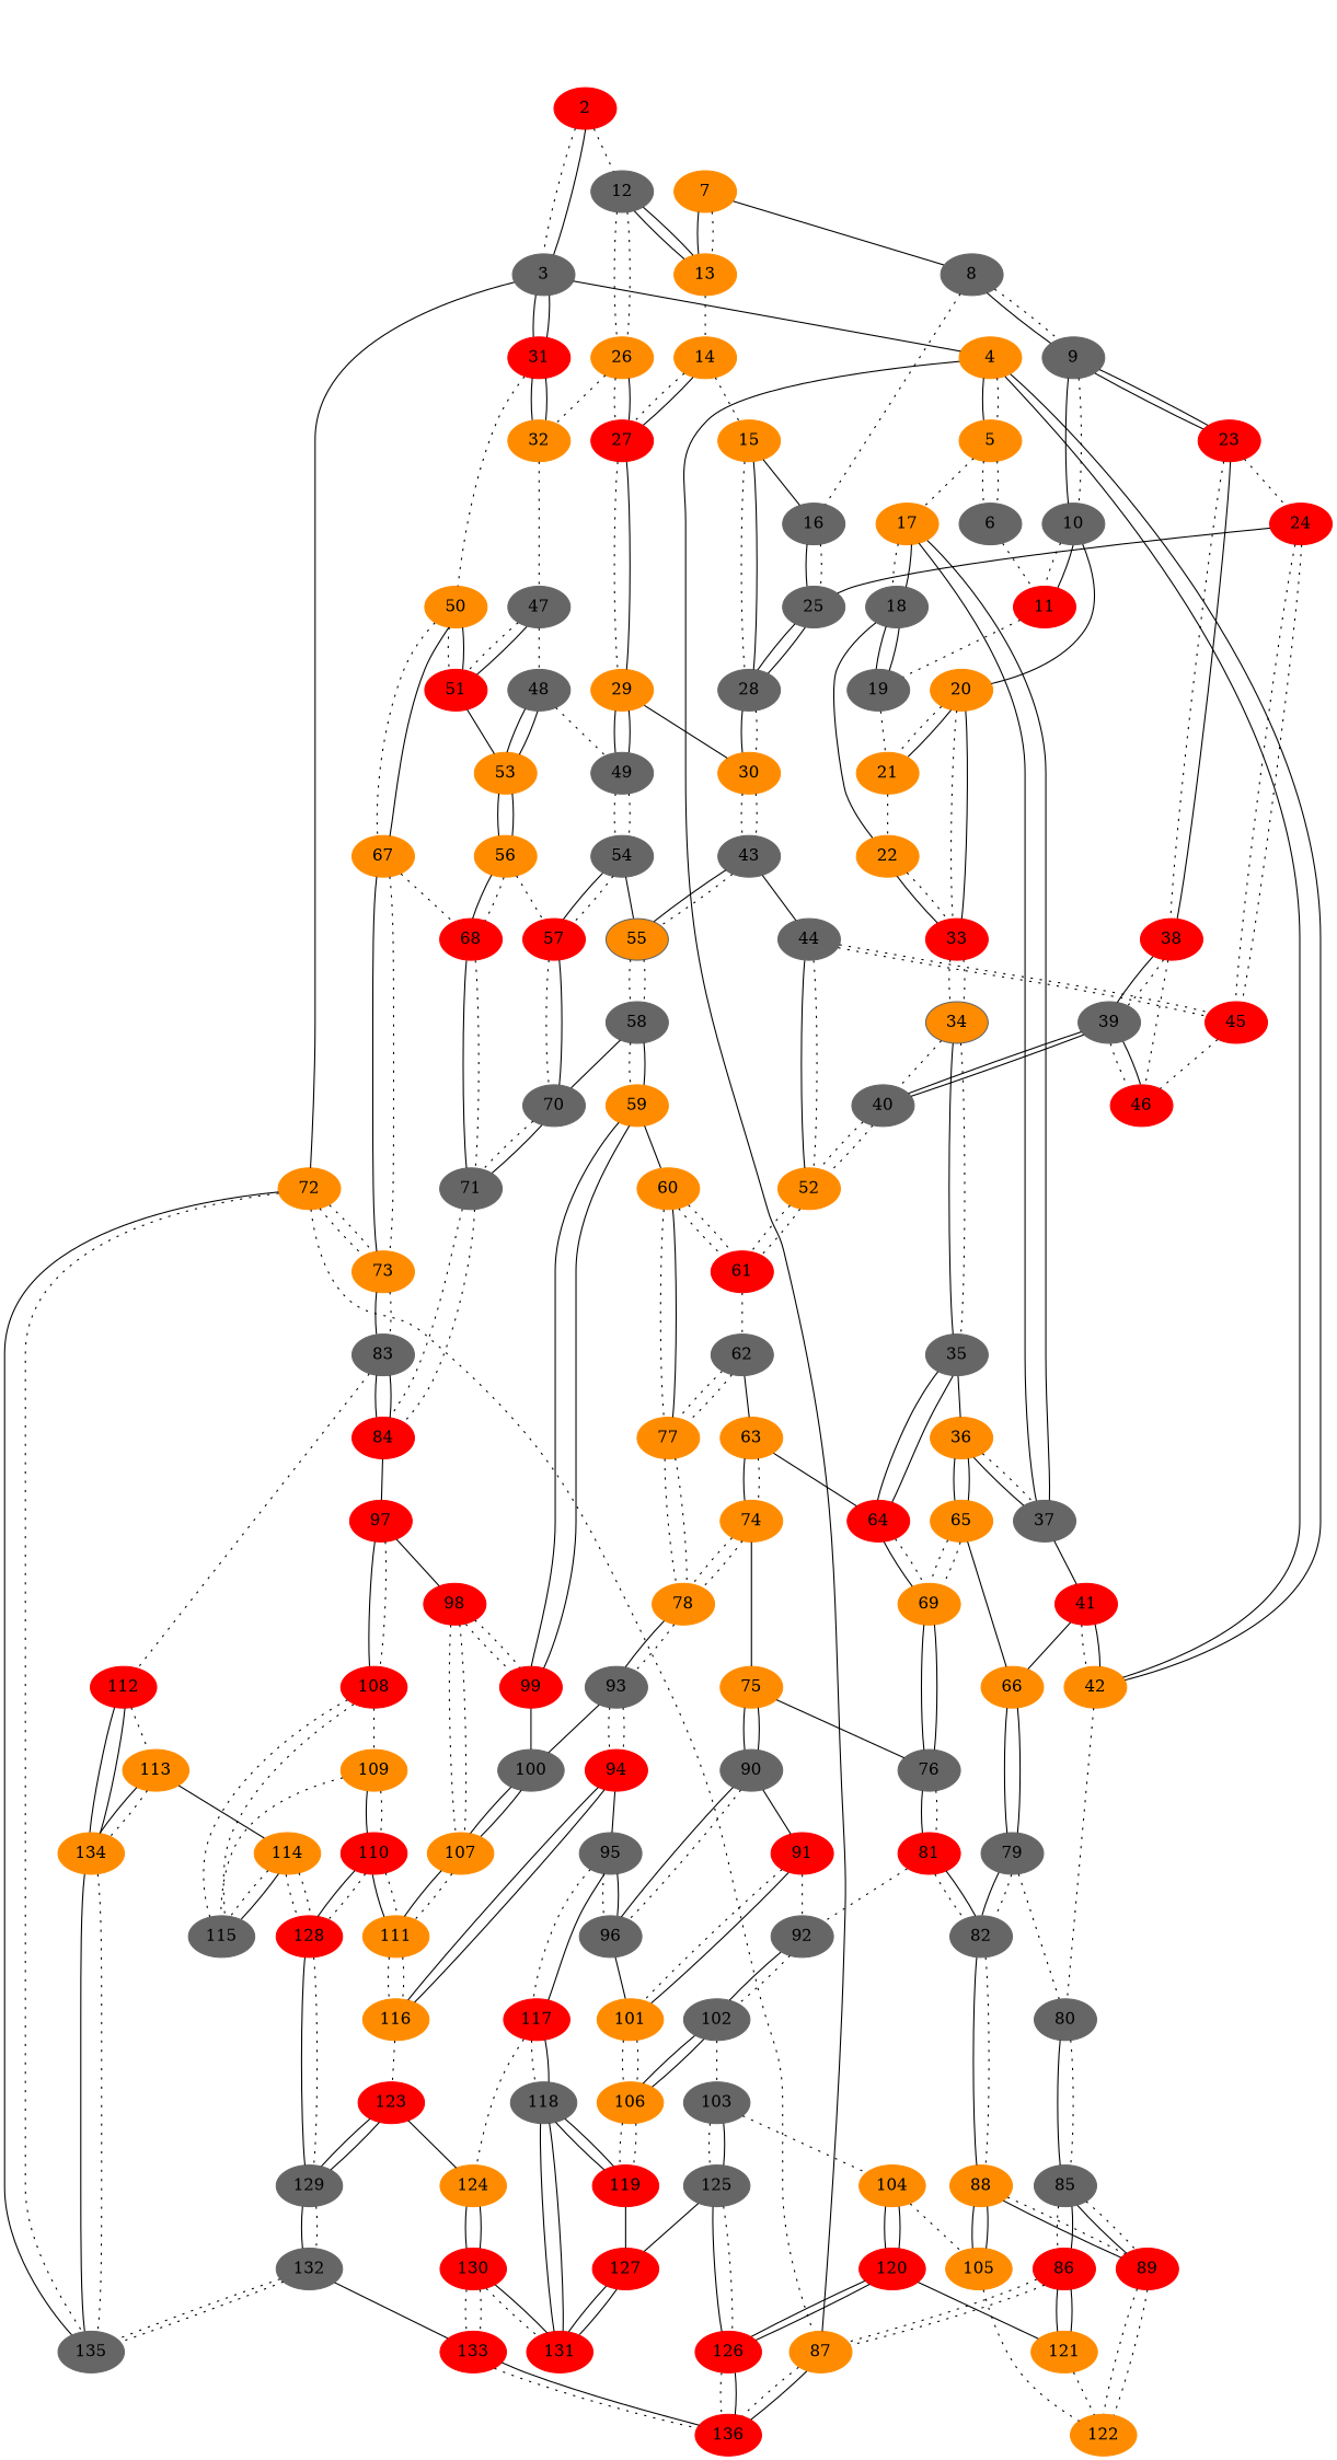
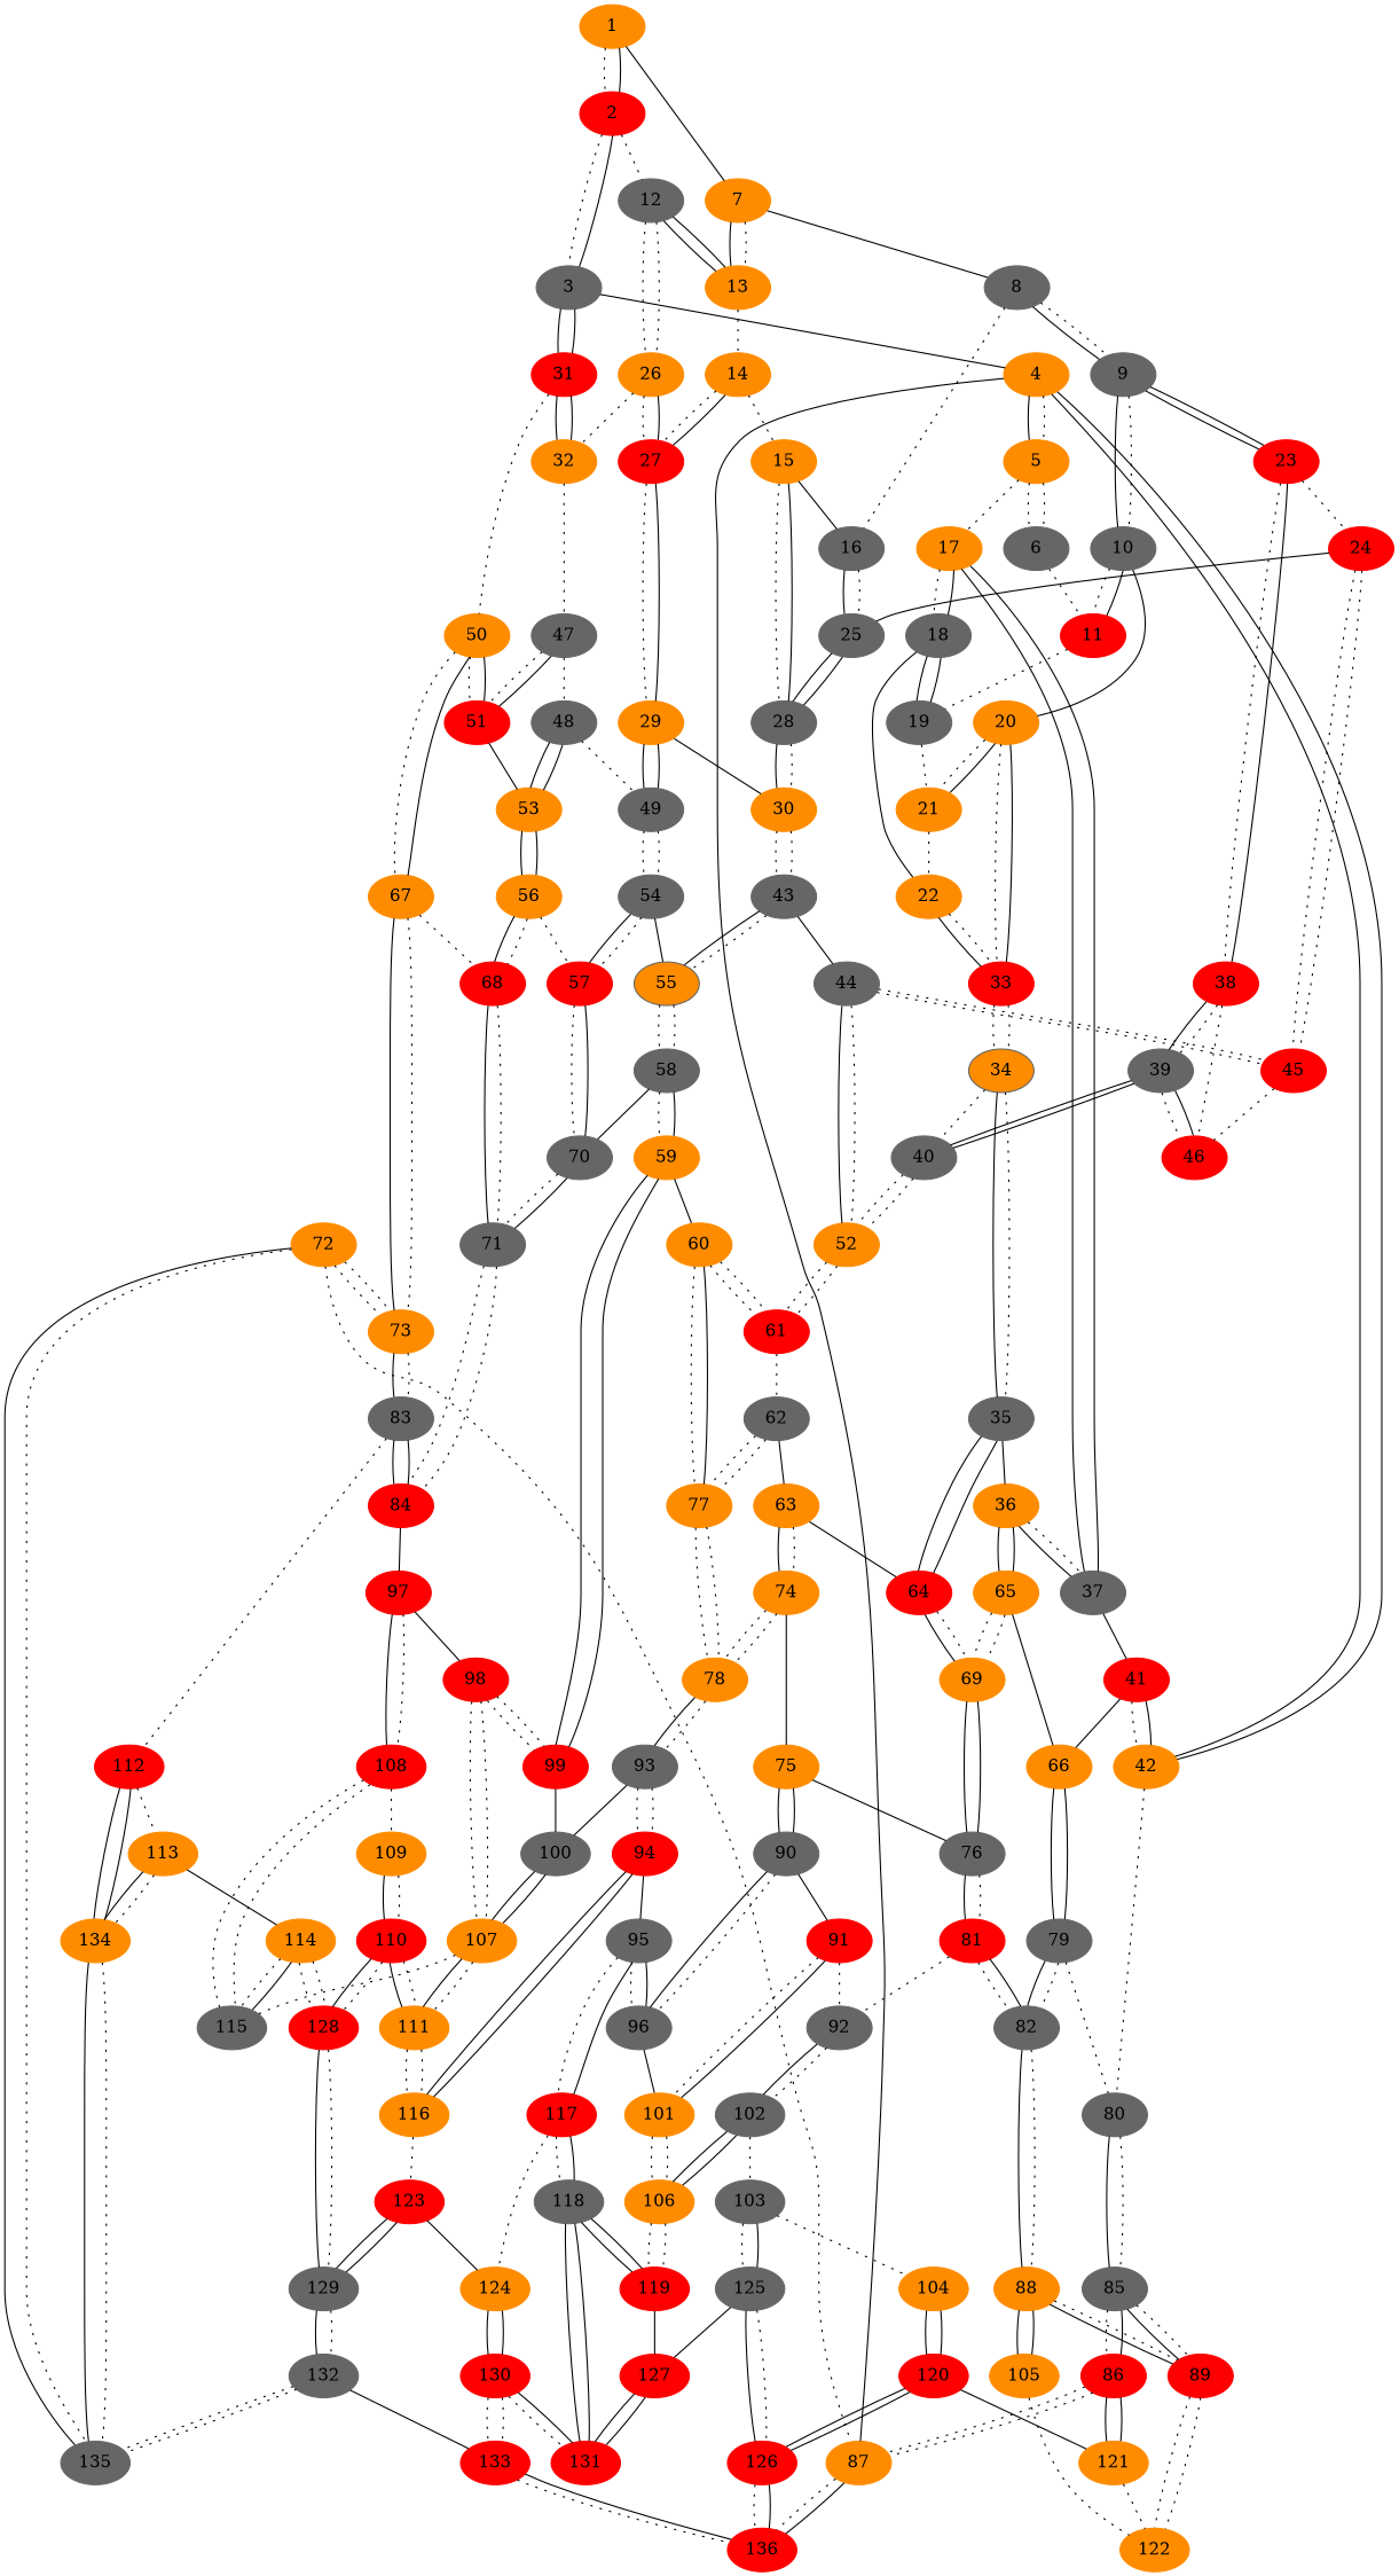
  graph {
    node [color=darkorange style=filled]
    edge [style=solid]
    2 [color=red]
+   1
    7
    3 [color=gray40]
    12 [color=gray40]
    8 [color=gray40]
    13
    4
    31 [color=red]
    72
    26
    5
    42
    87
    32
    50
    73
    135 [color=gray40]
    6 [color=gray40]
    17
    80 [color=gray40]
    136 [color=red]
    11 [color=red]
    18 [color=gray40]
    37 [color=gray40]
    19 [color=gray40]
    9 [color=gray40]
    16 [color=gray40]
    14
    10 [color=gray40]
    23 [color=red]
    25 [color=gray40]
    20
    24 [color=red]
    38 [color=red]
    21
    33 [color=red]
    27 [color=red]
    15
    28 [color=gray40]
    29
    30
    22
    41 [color=red]
    34 [color=gray40 fillcolor=darkorange]
    45 [color=red]
    39 [color=gray40]
    46 [color=red]
    47 [color=gray40]
    49 [color=gray40]
    43 [color=gray40]
    54 [color=gray40]
    44 [color=gray40]
    55 [color=gray40 fillcolor=darkorange]
    51 [color=red]
    67
    48 [color=gray40]
    35 [color=gray40]
    40 [color=gray40]
    36
    64 [color=red]
    52
    65
    69
    66
    61 [color=red]
    79 [color=gray40]
    85 [color=gray40]
    58 [color=gray40]
    53
    56
    57 [color=red]
    68 [color=red]
    62 [color=gray40]
    70 [color=gray40]
    59
    71 [color=gray40]
    60
    99 [color=red]
    77
    100 [color=gray40]
    78
    63
    74
    75
    76 [color=gray40]
    82 [color=gray40]
    83 [color=gray40]
    84 [color=red]
    81 [color=red]
    97 [color=red]
    112 [color=red]
    90 [color=gray40]
    93 [color=gray40]
    91 [color=red]
    96 [color=gray40]
    92 [color=gray40]
    94 [color=red]
    88
    86 [color=red]
    89 [color=red]
    102 [color=gray40]
    105
    113
    134
    98 [color=red]
    108 [color=red]
    121
    122
    101
    106
    103 [color=gray40]
    95 [color=gray40]
    116
    107
    117 [color=red]
    123 [color=red]
    118 [color=gray40]
    124
    109
    115 [color=gray40]
    111
    119 [color=red]
    104
    125 [color=gray40]
    120 [color=red]
    127 [color=red]
    126 [color=red]
    110 [color=red]
    128 [color=red]
    129 [color=gray40]
    114
    131 [color=red]
    130 [color=red]
    132 [color=gray40]
    133 [color=red]
    2 -- 3 [style=dotted]
    2 -- 3
    2 -- 12 [style=dotted]
+   1 -- 2 [style=dotted]
+   1 -- 2
+   1 -- 7
    7 -- 8
    7 -- 13
    7 -- 13 [style=dotted]
    3 -- 4
    3 -- 31
    3 -- 31
-   3 -- 72
    12 -- 13
    12 -- 13
    12 -- 26 [style=dotted]
    12 -- 26 [style=dotted]
    8 -- 9
    8 -- 9 [style=dotted]
    8 -- 16 [style=dotted]
    13 -- 14 [style=dotted]
    4 -- 5
    4 -- 5 [style=dotted]
    4 -- 42
    4 -- 42
    4 -- 87
    31 -- 32
    31 -- 32
    31 -- 50 [style=dotted]
    72 -- 87 [style=dotted]
    72 -- 73 [style=dotted]
    72 -- 73 [style=dotted]
    72 -- 135
    72 -- 135 [style=dotted]
    26 -- 32 [style=dotted]
    26 -- 27 [style=dotted]
    26 -- 27
    5 -- 6 [style=dotted]
    5 -- 6 [style=dotted]
    5 -- 17 [style=dotted]
    42 -- 80 [style=dotted]
    87 -- 136 [style=dotted]
    87 -- 136
    32 -- 47 [style=dotted]
    50 -- 51 [style=dotted]
    50 -- 51
    50 -- 67 [style=dotted]
    50 -- 67
    73 -- 83
    73 -- 83 [style=dotted]
    6 -- 11 [style=dotted]
    17 -- 18 [style=dotted]
    17 -- 18
    17 -- 37
    17 -- 37
    80 -- 85
    80 -- 85 [style=dotted]
    11 -- 19 [style=dotted]
    18 -- 19
    18 -- 19
    18 -- 22
    37 -- 41
    19 -- 21 [style=dotted]
    9 -- 10
    9 -- 10 [style=dotted]
    9 -- 23
    9 -- 23
    16 -- 25
    16 -- 25 [style=dotted]
    14 -- 27 [style=dotted]
    14 -- 27
    14 -- 15 [style=dotted]
    10 -- 11 [style=dotted]
    10 -- 11
    10 -- 20
    23 -- 24 [style=dotted]
    23 -- 38 [style=dotted]
    23 -- 38
    25 -- 28
    25 -- 28
    20 -- 21 [style=dotted]
    20 -- 21
    20 -- 33 [style=dotted]
    20 -- 33
    24 -- 25
    24 -- 45 [style=dotted]
    24 -- 45 [style=dotted]
    38 -- 39
    38 -- 39 [style=dotted]
    38 -- 46 [style=dotted]
    21 -- 22 [style=dotted]
    33 -- 34 [style=dotted]
    33 -- 34 [style=dotted]
    27 -- 29 [style=dotted]
    27 -- 29
    15 -- 16
    15 -- 28 [style=dotted]
    15 -- 28
    28 -- 30
    28 -- 30 [style=dotted]
    29 -- 30
    29 -- 49
    29 -- 49
    30 -- 43 [style=dotted]
    30 -- 43 [style=dotted]
    22 -- 33
    22 -- 33 [style=dotted]
    41 -- 42 [style=dotted]
    41 -- 42
    41 -- 66
    34 -- 35
    34 -- 35 [style=dotted]
    34 -- 40 [style=dotted]
    45 -- 46 [style=dotted]
    39 -- 46 [style=dotted]
    39 -- 46
    39 -- 40
    39 -- 40
    47 -- 51 [style=dotted]
    47 -- 51
    47 -- 48 [style=dotted]
    49 -- 54 [style=dotted]
    49 -- 54 [style=dotted]
    43 -- 44
    43 -- 55
    43 -- 55 [style=dotted]
    54 -- 55
    54 -- 57
    54 -- 57 [style=dotted]
    44 -- 45 [style=dotted]
    44 -- 45 [style=dotted]
    44 -- 52
    44 -- 52 [style=dotted]
    55 -- 58 [style=dotted]
    55 -- 58 [style=dotted]
    51 -- 53
    67 -- 73
    67 -- 73 [style=dotted]
    67 -- 68 [style=dotted]
    48 -- 49 [style=dotted]
    48 -- 53
    48 -- 53
    35 -- 36
    35 -- 64
    35 -- 64
    40 -- 52 [style=dotted]
    40 -- 52 [style=dotted]
    36 -- 37
    36 -- 37 [style=dotted]
    36 -- 65
    36 -- 65
    64 -- 69
    64 -- 69 [style=dotted]
    52 -- 61 [style=dotted]
    52 -- 61 [style=dotted]
    65 -- 69 [style=dotted]
    65 -- 69 [style=dotted]
    65 -- 66
    69 -- 76
    69 -- 76
    66 -- 79
    66 -- 79
    61 -- 62 [style=dotted]
    79 -- 80 [style=dotted]
    79 -- 82
    79 -- 82 [style=dotted]
    85 -- 86 [style=dotted]
    85 -- 86
    85 -- 89
    85 -- 89 [style=dotted]
    58 -- 70
    58 -- 59 [style=dotted]
    58 -- 59
    53 -- 56
    53 -- 56
    56 -- 57 [style=dotted]
    56 -- 68
    56 -- 68 [style=dotted]
    57 -- 70 [style=dotted]
    57 -- 70
    68 -- 71
    68 -- 71 [style=dotted]
    62 -- 77 [style=dotted]
    62 -- 77 [style=dotted]
    62 -- 63
    70 -- 71 [style=dotted]
    70 -- 71
    59 -- 60
    59 -- 99
    59 -- 99
    71 -- 84 [style=dotted]
    71 -- 84 [style=dotted]
    60 -- 61 [style=dotted]
    60 -- 61 [style=dotted]
    60 -- 77 [style=dotted]
    60 -- 77
    99 -- 100
    77 -- 78 [style=dotted]
    77 -- 78 [style=dotted]
    100 -- 107
    100 -- 107
    78 -- 93
    78 -- 93 [style=dotted]
    63 -- 64
    63 -- 74
    63 -- 74 [style=dotted]
    74 -- 78 [style=dotted]
    74 -- 78 [style=dotted]
    74 -- 75
    75 -- 76
    75 -- 90
    75 -- 90
    76 -- 81
    76 -- 81 [style=dotted]
    82 -- 88
    82 -- 88 [style=dotted]
    83 -- 84
    83 -- 84
    83 -- 112 [style=dotted]
    84 -- 97
    81 -- 82 [style=dotted]
    81 -- 82
    81 -- 92 [style=dotted]
    97 -- 98
    97 -- 108
    97 -- 108 [style=dotted]
    112 -- 113 [style=dotted]
    112 -- 134
    112 -- 134
    90 -- 91
    90 -- 96
    90 -- 96 [style=dotted]
    93 -- 100
    93 -- 94 [style=dotted]
    93 -- 94 [style=dotted]
    91 -- 92 [style=dotted]
    91 -- 101 [style=dotted]
    91 -- 101
    96 -- 101
    92 -- 102
    92 -- 102 [style=dotted]
    94 -- 95
    94 -- 116
    94 -- 116
    88 -- 89
    88 -- 89 [style=dotted]
    88 -- 105
    88 -- 105
    86 -- 87 [style=dotted]
    86 -- 87 [style=dotted]
    86 -- 121
    86 -- 121
    89 -- 122 [style=dotted]
    89 -- 122 [style=dotted]
    102 -- 106
    102 -- 106
    102 -- 103 [style=dotted]
    105 -- 122 [style=dotted]
    113 -- 134
    113 -- 134 [style=dotted]
    113 -- 114
    134 -- 135
    134 -- 135 [style=dotted]
    98 -- 99 [style=dotted]
    98 -- 99 [style=dotted]
    98 -- 107 [style=dotted]
    98 -- 107 [style=dotted]
    108 -- 109 [style=dotted]
    108 -- 115 [style=dotted]
    108 -- 115 [style=dotted]
    121 -- 122 [style=dotted]
    101 -- 106 [style=dotted]
    101 -- 106 [style=dotted]
    106 -- 119 [style=dotted]
    106 -- 119 [style=dotted]
    103 -- 104 [style=dotted]
    103 -- 125 [style=dotted]
    103 -- 125
    95 -- 96 [style=dotted]
    95 -- 96
    95 -- 117 [style=dotted]
    95 -- 117
    116 -- 123 [style=dotted]
    107 -- 111
    107 -- 111 [style=dotted]
    117 -- 118 [style=dotted]
    117 -- 118
    117 -- 124 [style=dotted]
    123 -- 124
    123 -- 129
    123 -- 129
    118 -- 119
    118 -- 119
    118 -- 131
    118 -- 131
    124 -- 130
    124 -- 130
-   109 -- 115 [style=dotted]
+   107 -- 115 [style=dotted]
    109 -- 110
    109 -- 110 [style=dotted]
    111 -- 116 [style=dotted]
    111 -- 116 [style=dotted]
    119 -- 127
-   104 -- 105 [style=dotted]
    104 -- 120
    104 -- 120
    125 -- 127
    125 -- 126
    125 -- 126 [style=dotted]
    120 -- 121
    120 -- 126
    120 -- 126
    127 -- 131
    127 -- 131
    126 -- 136 [style=dotted]
    126 -- 136
    110 -- 111
    110 -- 111 [style=dotted]
    110 -- 128
    110 -- 128 [style=dotted]
    128 -- 129
    128 -- 129 [style=dotted]
    129 -- 132
    129 -- 132 [style=dotted]
    114 -- 115 [style=dotted]
    114 -- 115
    114 -- 128 [style=dotted]
    114 -- 128 [style=dotted]
    130 -- 131 [style=dotted]
    130 -- 131
    130 -- 133 [style=dotted]
    130 -- 133 [style=dotted]
    132 -- 135 [style=dotted]
    132 -- 135 [style=dotted]
    132 -- 133
    133 -- 136 [style=dotted]
    133 -- 136
  }
